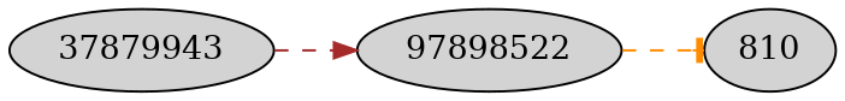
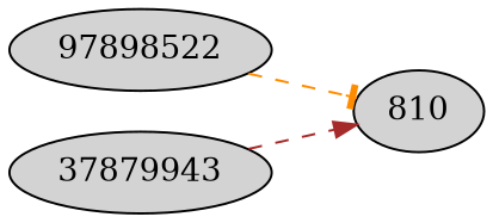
  strict digraph {
    rankdir=LR
    node [fillcolor=lightgrey style=filled]
    edge [style=dashed]
    97898522
    810
    n3 [label=37879943]
    97898522 -> 810 [arrowhead=tee color=darkorange]
-   n3 -> 97898522 [arrowhead=normal color=brown]
+   n3 -> 810 [arrowhead=normal color=brown]
  }
